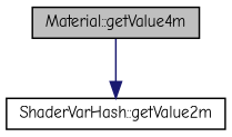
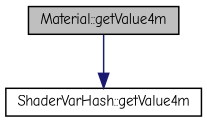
  digraph {
    rankdir=TB
    fontname="Comic Neue"
    node [color=black fontname="Comic Neue" fontsize=10 shape=record style=filled]
    n1 [fillcolor=grey75 fontcolor=black height=0.2 label="Material::getValue4m" width=0.4]
-   n2 [fillcolor=white height=0.2 label="ShaderVarHash::getValue2m" width=0.4]
+   n2 [fillcolor=white height=0.2 label="ShaderVarHash::getValue4m" width=0.4]
    n1 -> n2 [color=midnightblue fontname="Comic Neue" fontsize=10 labelfontname=Helvetica labelfontsize=10 style=solid]
  }
